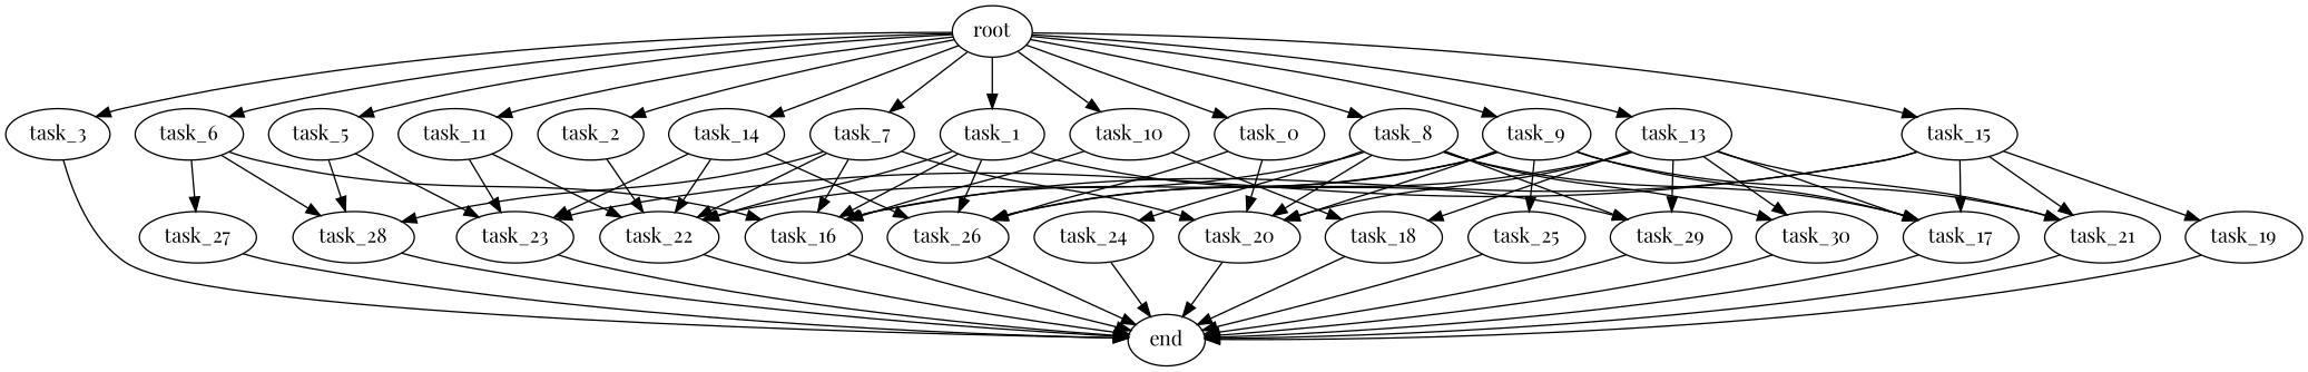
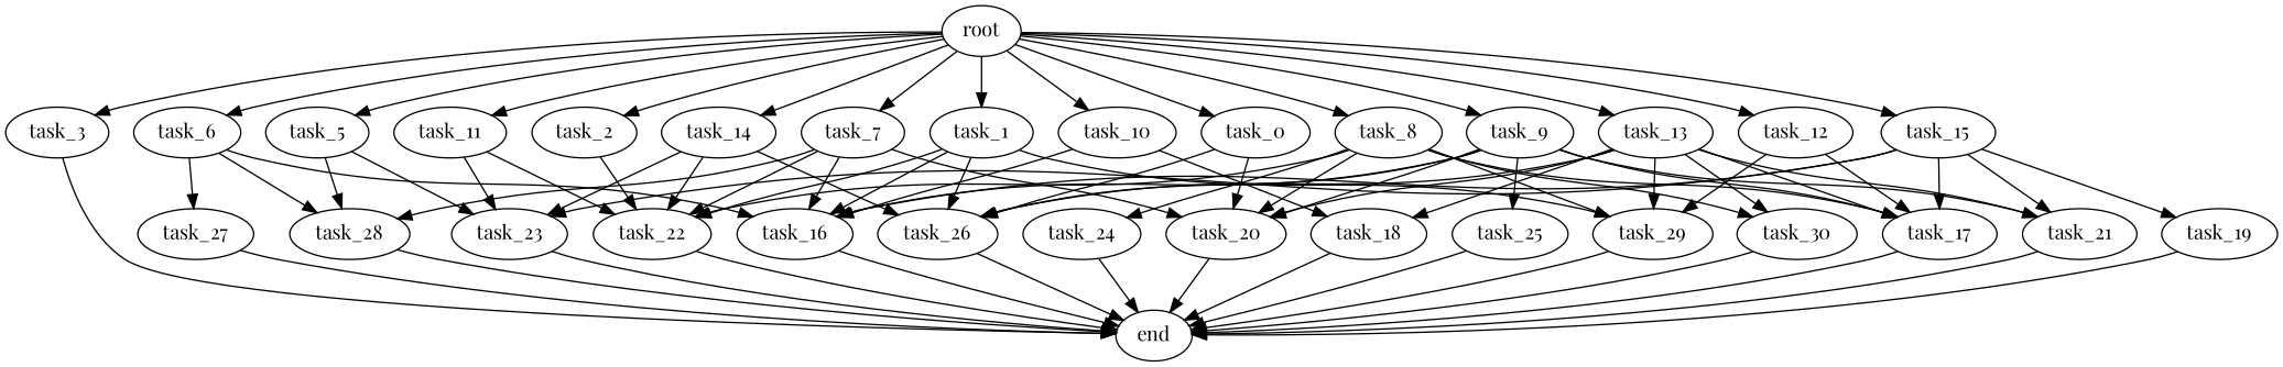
  digraph {
    fontname="Playfair Display"
    node [fontname="Playfair Display"]
    edge [fontname="Playfair Display"]
    root
    task_1
    task_2
    task_3
    n5 [label=task_0]
    task_5
    task_6
    task_7
    task_8
    task_9
    task_10
    task_11
+   task_12
    task_13
    task_14
    task_15
    task_16
    task_22
    task_26
    task_29
    end
    task_20
    task_23
    task_28
    task_27
    task_17
    task_24
    task_30
    task_21
    task_25
    task_18
    task_19
    root -> task_1
    root -> task_2
    root -> task_3
    root -> n5
    root -> task_5
    root -> task_6
    root -> task_7
    root -> task_8
    root -> task_9
    root -> task_10
    root -> task_11
+   root -> task_12
    root -> task_13
    root -> task_14
    root -> task_15
    task_1 -> task_16
    task_1 -> task_22
    task_1 -> task_26
    task_1 -> task_29
    task_2 -> task_22
    task_3 -> end
    n5 -> task_26
    n5 -> task_20
    task_5 -> task_23
    task_5 -> task_28
    task_6 -> task_16
    task_6 -> task_28
    task_6 -> task_27
    task_7 -> task_16
    task_7 -> task_22
    task_7 -> task_20
    task_7 -> task_28
    task_8 -> task_22
    task_8 -> task_29
    task_8 -> task_20
    task_8 -> task_17
    task_8 -> task_24
    task_8 -> task_30
    task_9 -> task_16
    task_9 -> task_26
    task_9 -> task_20
    task_9 -> task_17
    task_9 -> task_21
    task_9 -> task_25
    task_10 -> task_16
    task_10 -> task_18
    task_11 -> task_22
    task_11 -> task_23
+   task_12 -> task_29
+   task_12 -> task_17
    task_13 -> task_26
    task_13 -> task_29
    task_13 -> task_20
    task_13 -> task_17
    task_13 -> task_30
    task_13 -> task_21
    task_13 -> task_18
    task_14 -> task_22
    task_14 -> task_26
    task_14 -> task_23
    task_15 -> task_16
    task_15 -> task_23
    task_15 -> task_17
    task_15 -> task_21
    task_15 -> task_19
    task_16 -> end
    task_22 -> end
    task_26 -> end
    task_29 -> end
    task_20 -> end
    task_23 -> end
    task_28 -> end
    task_27 -> end
    task_17 -> end
    task_24 -> end
    task_30 -> end
    task_21 -> end
    task_25 -> end
    task_18 -> end
    task_19 -> end
  }
